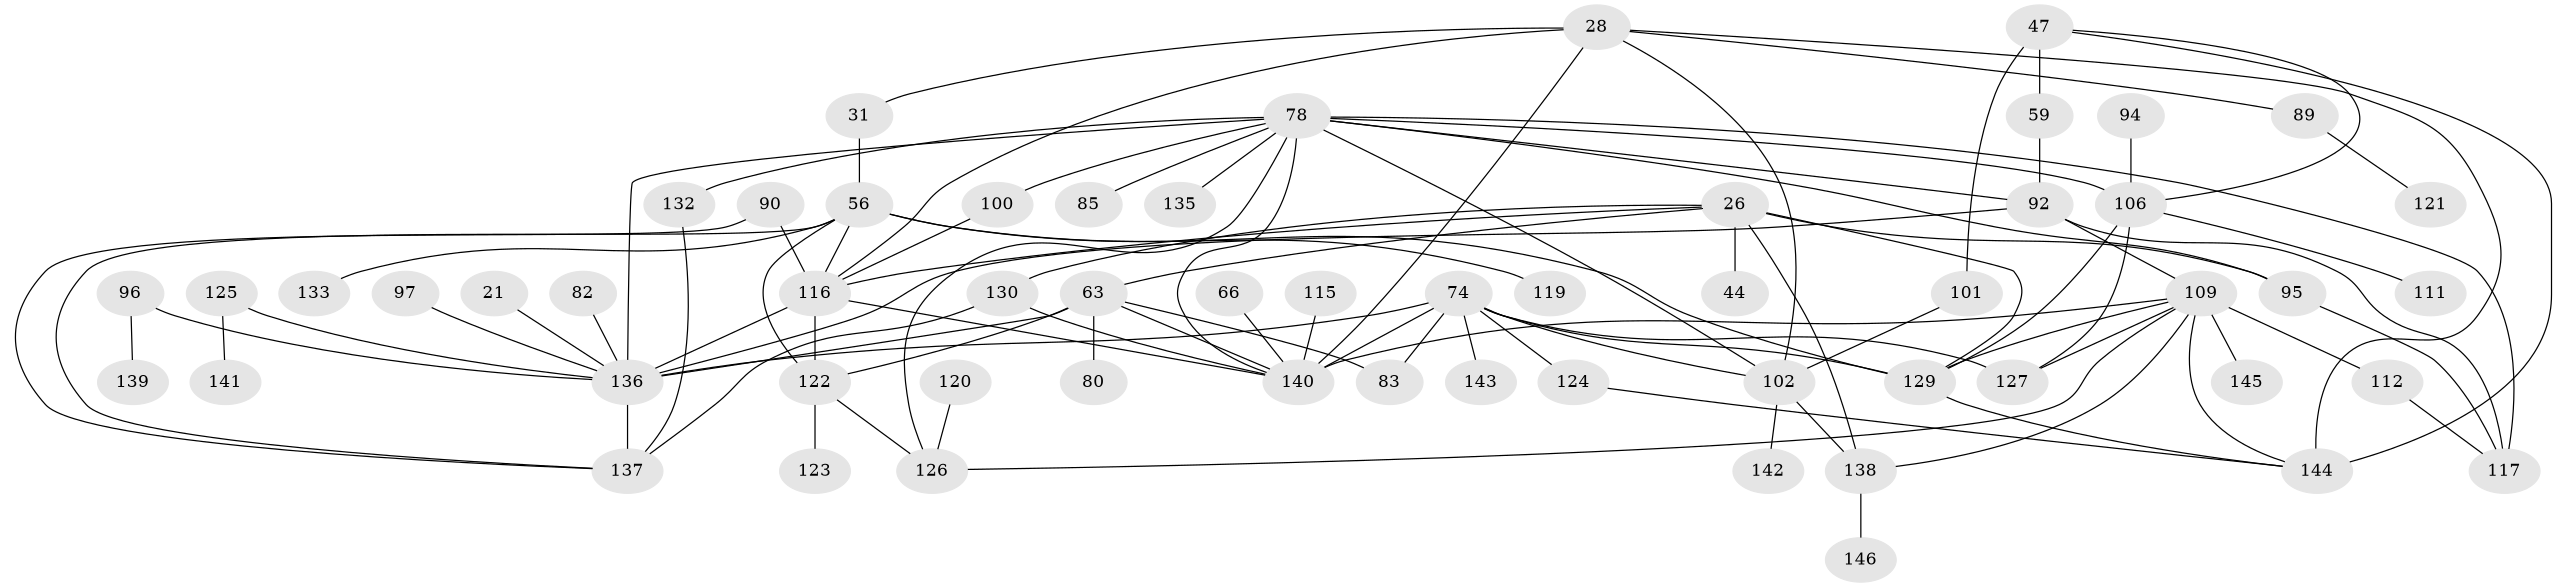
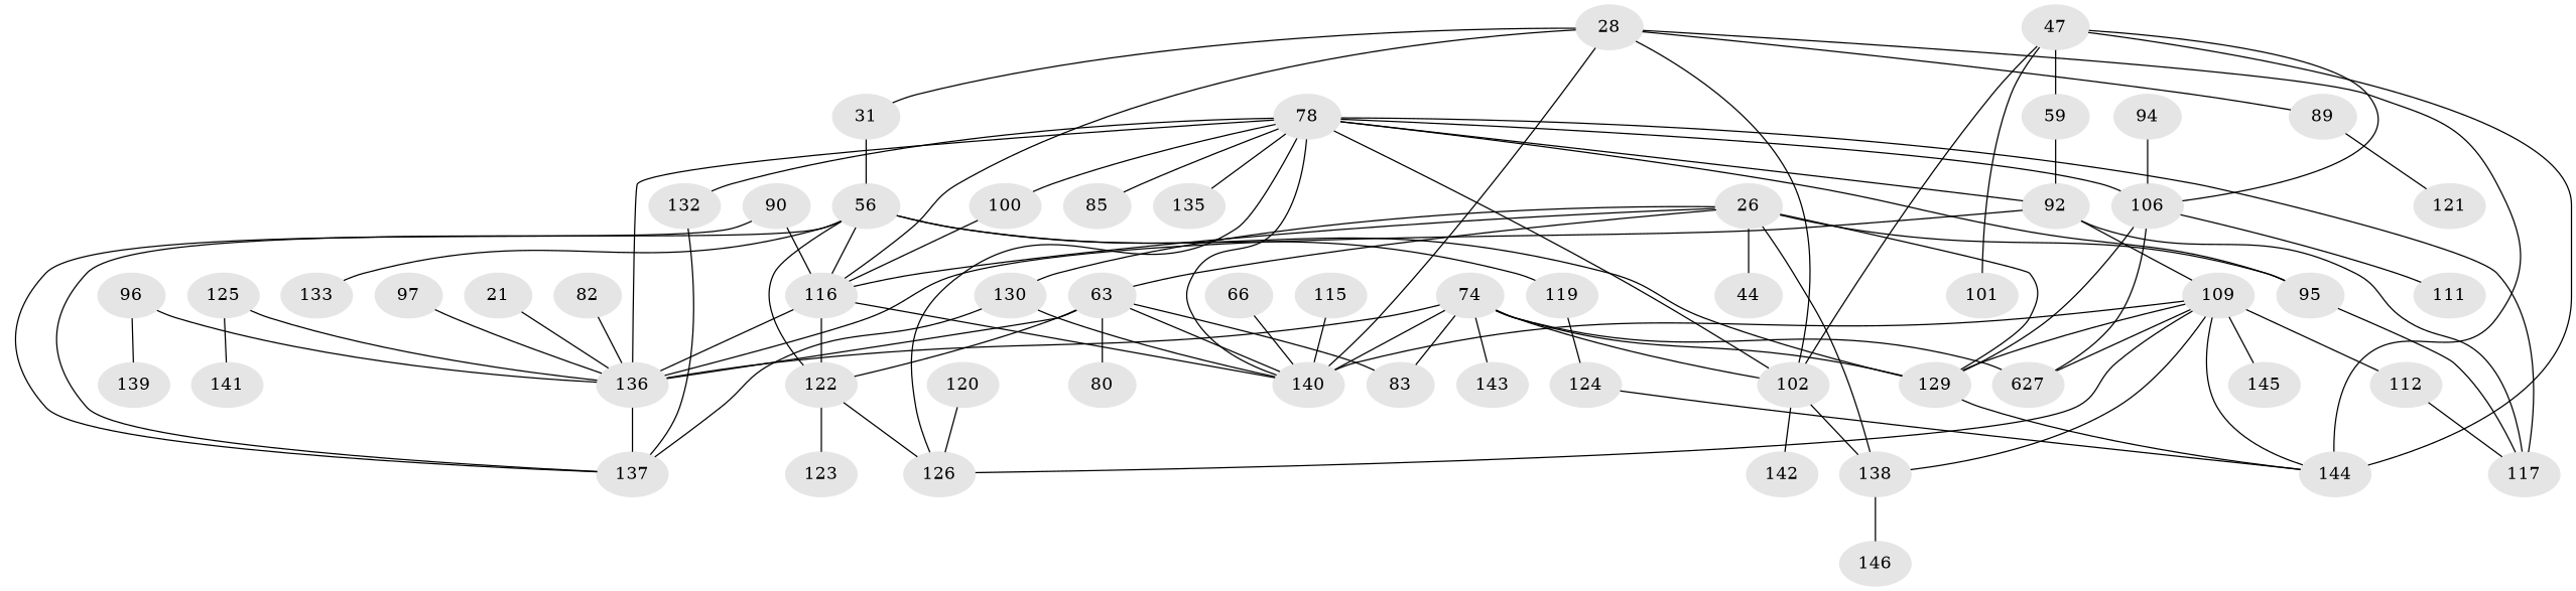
  graph {
    node [color=gray90 style=filled]
    136 [super="+48+75+77+134+42"]
    137 [super="+27"]
    21
    26 [super="+25"]
    44
    63 [super="+58+52+51"]
    95 [super="+9"]
    116 [super="+88+99"]
    129 [super="+4+68"]
    130 [super="+86"]
    138 [super="+53"]
    140 [super="+105+114+84+49"]
    122 [super="+61+70"]
    80
    83
    117 [super="+110+108"]
    120
    126
    144 [super="+93+131"]
    146
    28
    31
    89
    102 [super="+98"]
    56 [super="+36"]
    121
    142
    119
    133 [super="+107"]
    47 [super="+17+11+41+7"]
    59
    101
    106 [super="+2"]
    92 [super="+64"]
-   127 [super="+118+104"]
+   127 [super="+118+104" label=627]
    111
    124
    123
    109 [super="+91"]
    66
    74 [super="+13"]
    143
    78 [super="+45+76+54+1"]
    85 [super="+62"]
    100 [super="+40+43"]
    132
    135
    82 [super="+67"]
    90
    112 [super="+37"]
    145 [super="+71"]
    94
    96 [super="+65"]
    139
    97 [super="+30"]
    115 [super="+113"]
    125
    141
    136 -- 137 [weight=2]
    21 -- 136
    26 -- 44
    26 -- 63 [weight=2]
    26 -- 95 [weight=2]
    26 -- 116
    26 -- 129 [weight=2]
    26 -- 130
    26 -- 138
    63 -- 136 [weight=2]
    63 -- 140
    63 -- 122
    63 -- 80
    63 -- 83
    95 -- 117
    116 -- 136 [weight=2]
    116 -- 140
    116 -- 122 [weight=2]
    129 -- 144
    130 -- 137
    130 -- 140 [weight=2]
    138 -- 146
    122 -- 126
    122 -- 123
    120 -- 126
    28 -- 116
    28 -- 140 [weight=2]
    28 -- 144 [weight=2]
    28 -- 31
    28 -- 89
    28 -- 102
    31 -- 56
    89 -- 121
    102 -- 138
    102 -- 142
    56 -- 137
    56 -- 116
    56 -- 129 [weight=2]
    56 -- 122
    56 -- 119
    56 -- 133 [weight=2]
-   74 -- 124
+   119 -- 124
    47 -- 144 [weight=2]
-   101 -- 102 [weight=2]
+   47 -- 102 [weight=2]
    47 -- 59
    47 -- 101
    47 -- 106
    59 -- 92
    106 -- 129
    106 -- 127
    106 -- 111
    92 -- 136
    92 -- 117 [weight=2]
    92 -- 109
    124 -- 144
    109 -- 129
    109 -- 138
    109 -- 140 [weight=2]
    109 -- 126
    109 -- 144
    109 -- 127
    109 -- 112
    109 -- 145
    66 -- 140
    74 -- 136
    74 -- 129 [weight=2]
    74 -- 140 [weight=3]
    74 -- 83
    74 -- 102
    74 -- 127
    74 -- 143
    78 -- 136 [weight=2]
    78 -- 95
    78 -- 140 [weight=2]
    78 -- 117
    78 -- 126
    78 -- 102
    78 -- 106 [weight=2]
    78 -- 92
    78 -- 85
    78 -- 100
    78 -- 132
    78 -- 135
    100 -- 116
    132 -- 137
    82 -- 136
    90 -- 137
    90 -- 116
    112 -- 117
    94 -- 106
    96 -- 136
    96 -- 139
    97 -- 136
    115 -- 140 [weight=2]
    125 -- 136
    125 -- 141
  }
